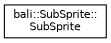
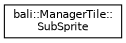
  digraph {
    rankdir=LR
-   n1 [color=black fillcolor=white fontname=Helvetica fontsize=10 height=0.2 label="bali::SubSprite::\lSubSprite" shape=record style=filled width=0.4]
+   n1 [color=black fillcolor=white fontname=Helvetica fontsize=10 height=0.2 label="bali::ManagerTile::\lSubSprite" shape=record style=filled width=0.4]
  }
